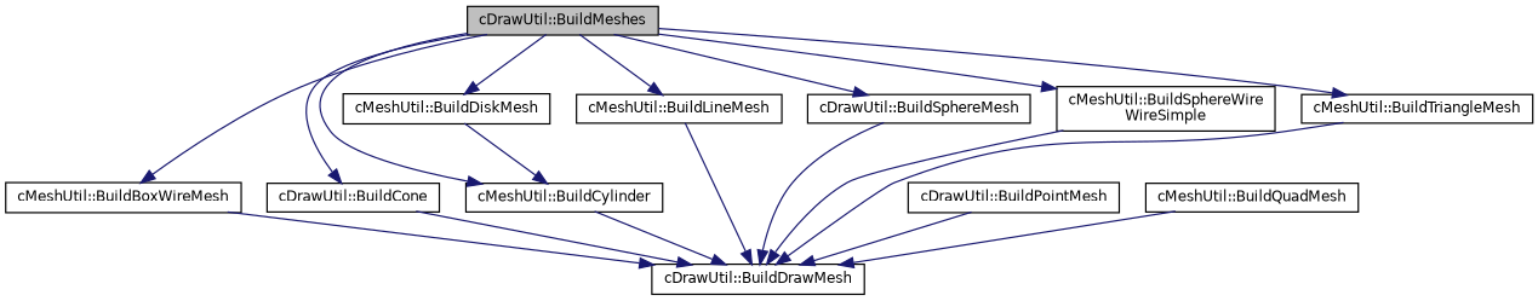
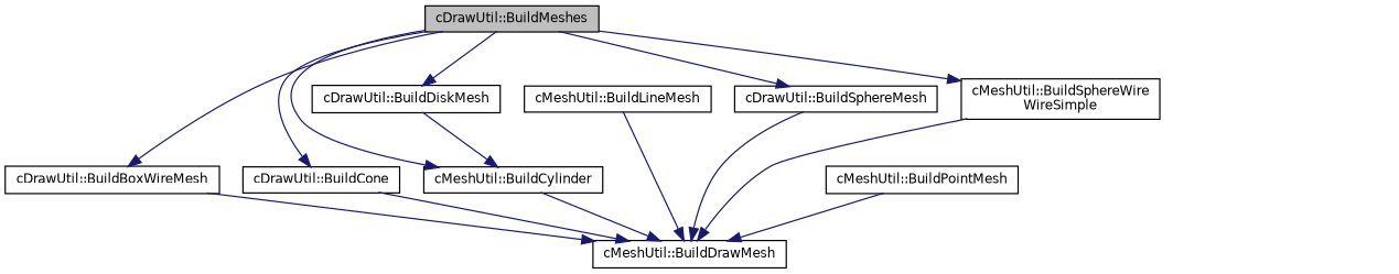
  digraph {
    rankdir=TB
    node [color=black fillcolor=white fontname=Helvetica fontsize=10 shape=record style=filled]
    edge [color=midnightblue fontname=Helvetica fontsize=10 labelfontname=Helvetica labelfontsize=10 style=solid]
    n1 [fillcolor=grey75 fontcolor=black height=0.2 label="cDrawUtil::BuildMeshes" width=0.4]
-   n2 [height=0.2 label="cMeshUtil::BuildBoxWireMesh" width=0.4]
+   n2 [height=0.2 label="cDrawUtil::BuildBoxWireMesh" width=0.4]
    n3 [height=0.2 label="cDrawUtil::BuildCone" width=0.4]
    n4 [height=0.2 label="cMeshUtil::BuildCylinder" width=0.4]
-   n5 [height=0.2 label="cMeshUtil::BuildDiskMesh" width=0.4]
+   n5 [height=0.2 label="cDrawUtil::BuildDiskMesh" width=0.4]
    n6 [height=0.2 label="cMeshUtil::BuildLineMesh" width=0.4]
    n7 [height=0.2 label="cDrawUtil::BuildSphereMesh" width=0.4]
    n8 [height=0.2 label="cMeshUtil::BuildSphereWire\lWireSimple" width=0.4]
-   n9 [height=0.2 label="cMeshUtil::BuildTriangleMesh" width=0.4]
-   n10 [height=0.2 label="cDrawUtil::BuildDrawMesh" width=0.4]
-   n11 [height=0.2 label="cDrawUtil::BuildPointMesh" width=0.4]
-   n12 [height=0.2 label="cMeshUtil::BuildQuadMesh" width=0.4]
+   n10 [height=0.2 label="cMeshUtil::BuildDrawMesh" width=0.4]
+   n11 [height=0.2 label="cMeshUtil::BuildPointMesh" width=0.4]
    n1 -> n2
    n1 -> n3
    n1 -> n4
    n1 -> n5
-   n1 -> n6
    n1 -> n7
    n1 -> n8
-   n1 -> n9
    n2 -> n10
    n3 -> n10
    n4 -> n10
    n5 -> n4
    n6 -> n10
    n7 -> n10
    n8 -> n10
-   n9 -> n10
    n11 -> n10
-   n12 -> n10
  }
